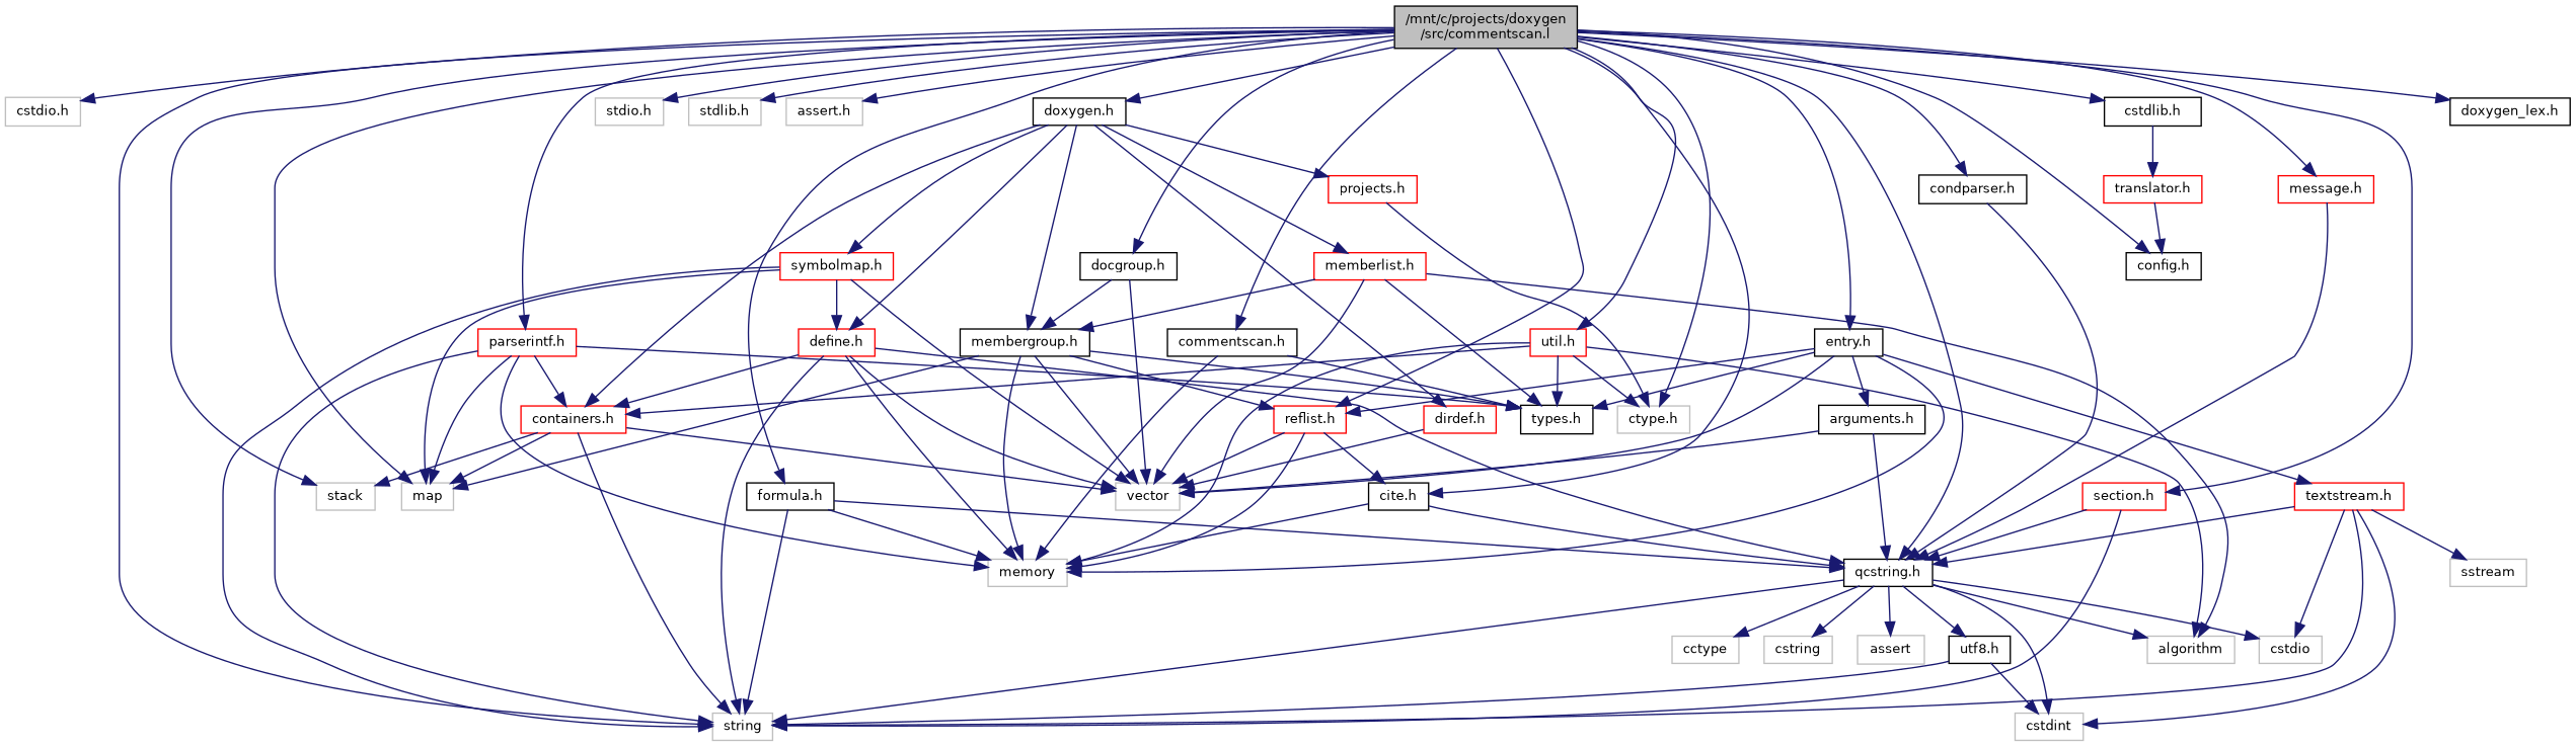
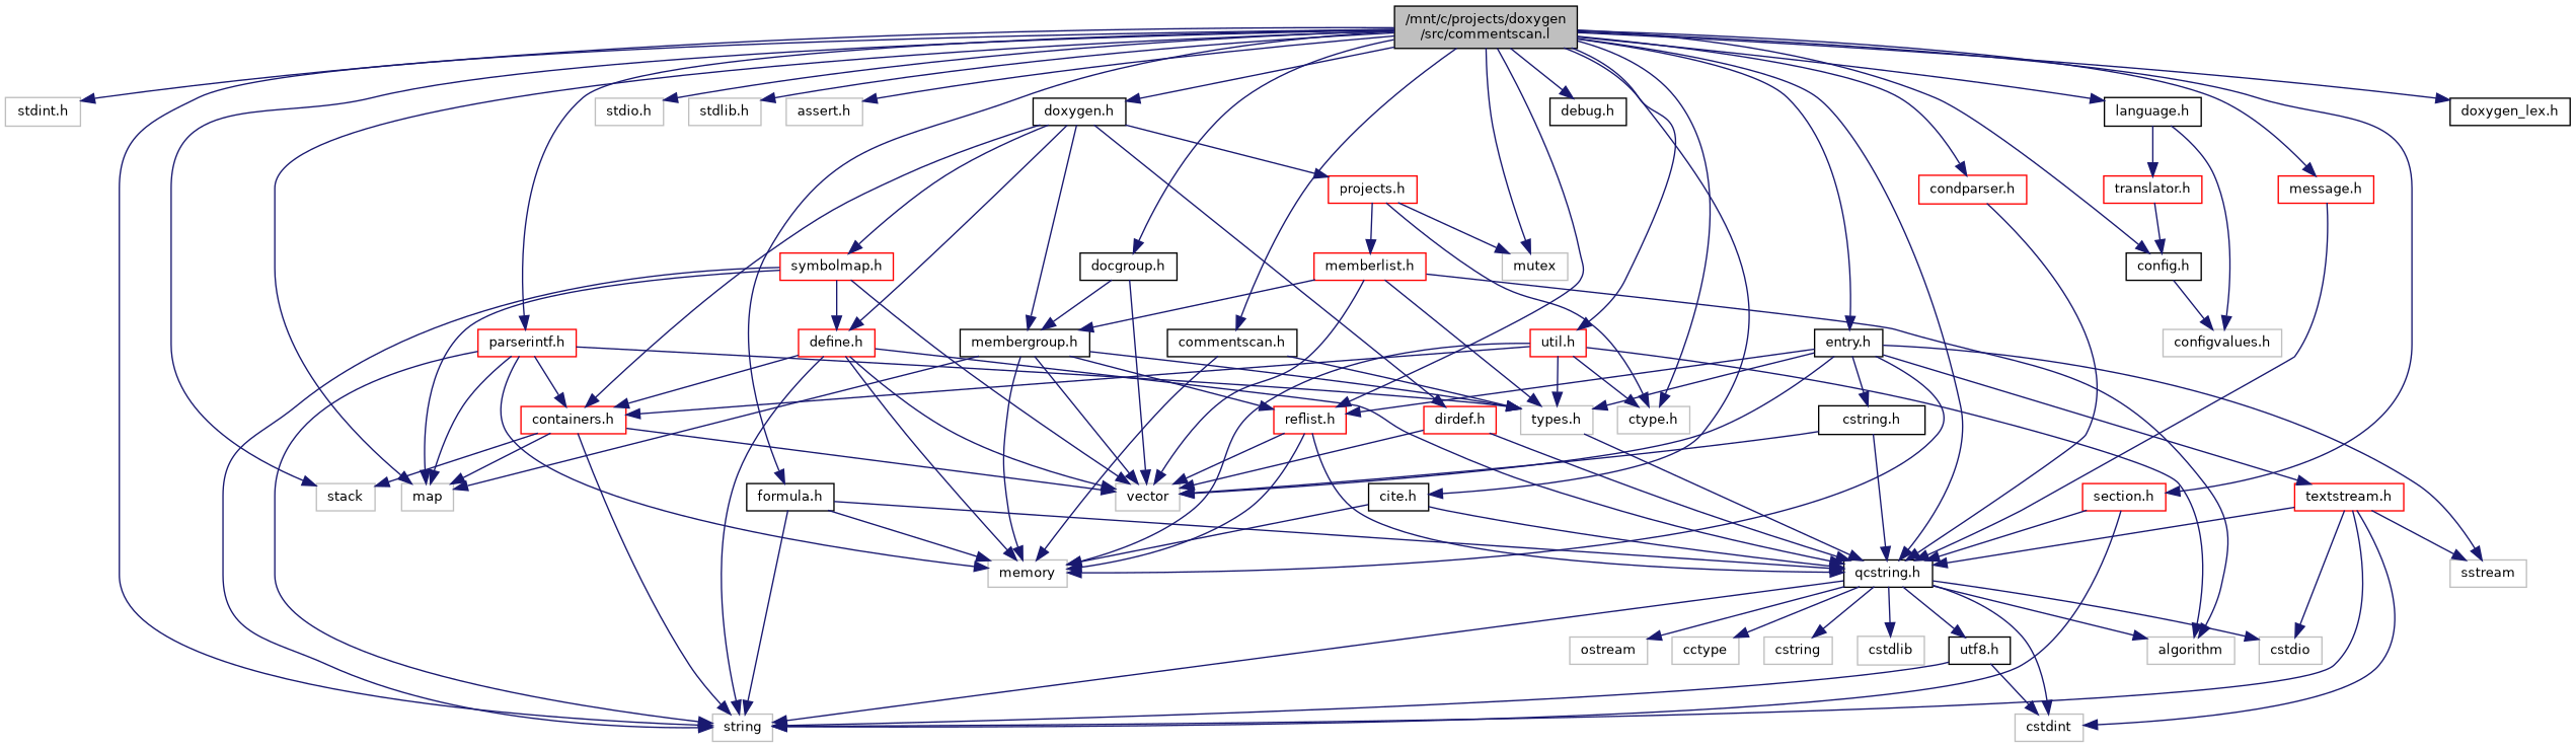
  digraph {
    node [color=grey75 fillcolor=white fontname=Helvetica fontsize=10 shape=record style=filled]
    edge [color=midnightblue fontname=Helvetica fontsize=10 labelfontname=Helvetica labelfontsize=10 style=solid]
    n1 [color=black fillcolor=grey75 fontcolor=black height=0.2 label="/mnt/c/projects/doxygen\l/src/commentscan.l" width=0.4]
-   n2 [height=0.2 label="cstdio.h" width=0.4]
+   n2 [height=0.2 label="stdint.h" width=0.4]
    n3 [height=0.2 label=map width=0.4]
    n4 [height=0.2 label=stack width=0.4]
    n5 [height=0.2 label=string width=0.4]
+   n6 [height=0.2 label=mutex width=0.4]
    n7 [height=0.2 label="stdio.h" width=0.4]
    n8 [height=0.2 label="stdlib.h" width=0.4]
    n9 [height=0.2 label="assert.h" width=0.4]
    n10 [height=0.2 label="ctype.h" width=0.4]
    n11 [color=black height=0.2 label="qcstring.h" width=0.4]
    n12 [color=black height=0.2 label="cite.h" width=0.4]
    n13 [color=black height=0.2 label="commentscan.h" width=0.4]
-   n14 [color=black height=0.2 label="condparser.h" width=0.4]
+   n14 [color=red height=0.2 label="condparser.h" width=0.4]
    n15 [color=black height=0.2 label="config.h" width=0.4]
+   n16 [color=black height=0.2 label="debug.h" width=0.4]
    n17 [color=black height=0.2 label="docgroup.h" width=0.4]
    n18 [color=red height=0.2 label="reflist.h" width=0.4]
    n19 [color=black height=0.2 label="doxygen.h" width=0.4]
    n20 [color=black height=0.2 label="entry.h" width=0.4]
    n21 [color=black height=0.2 label="formula.h" width=0.4]
-   n22 [color=black height=0.2 label="cstdlib.h" width=0.4]
+   n22 [color=black height=0.2 label="language.h" width=0.4]
    n23 [color=red height=0.2 label="message.h" width=0.4]
    n24 [color=red height=0.2 label="parserintf.h" width=0.4]
    n25 [color=red height=0.2 label="section.h" width=0.4]
    n26 [color=red height=0.2 label="util.h" width=0.4]
    n27 [color=black height=0.2 label="doxygen_lex.h" width=0.4]
    n28 [height=0.2 label=algorithm width=0.4]
    n29 [height=0.2 label=cctype width=0.4]
    n30 [height=0.2 label=cstring width=0.4]
    n31 [height=0.2 label=cstdio width=0.4]
-   n32 [height=0.2 label=assert width=0.4]
+   n32 [height=0.2 label=cstdlib width=0.4]
    n33 [height=0.2 label=cstdint width=0.4]
+   n34 [height=0.2 label=ostream width=0.4]
    n35 [color=black height=0.2 label="utf8.h" width=0.4]
    n36 [height=0.2 label=memory width=0.4]
-   n37 [color=black height=0.2 label="types.h" width=0.4]
+   n37 [height=0.2 label="types.h" width=0.4]
+   n38 [height=0.2 label="configvalues.h" width=0.4]
    n39 [height=0.2 label=vector width=0.4]
    n40 [color=black height=0.2 label="membergroup.h" width=0.4]
    n41 [color=red height=0.2 label="containers.h" width=0.4]
    n42 [color=red height=0.2 label="dirdef.h" width=0.4]
    n43 [color=red height=0.2 label="memberlist.h" width=0.4]
    n44 [color=red height=0.2 label="define.h" width=0.4]
    n45 [color=red height=0.2 label="projects.h" width=0.4]
    n46 [color=red height=0.2 label="symbolmap.h" width=0.4]
    n47 [height=0.2 label=sstream width=0.4]
-   n48 [color=black height=0.2 label="arguments.h" width=0.4]
+   n48 [color=black height=0.2 label="cstring.h" width=0.4]
    n49 [color=red height=0.2 label="textstream.h" width=0.4]
    n50 [color=red height=0.2 label="translator.h" width=0.4]
    n1 -> n2
    n1 -> n3
    n1 -> n4
    n1 -> n5
+   n1 -> n6
    n1 -> n7
    n1 -> n8
    n1 -> n9
    n1 -> n10
    n1 -> n11
    n1 -> n12
    n1 -> n13
    n1 -> n14
    n1 -> n15
+   n1 -> n16
    n1 -> n17
    n1 -> n18
    n1 -> n19
    n1 -> n20
    n1 -> n21
    n1 -> n22
    n1 -> n23
    n1 -> n24
    n1 -> n25
    n1 -> n26
    n1 -> n27
    n11 -> n5
    n11 -> n28
    n11 -> n29
    n11 -> n30
    n11 -> n31
    n11 -> n32
    n11 -> n33
+   n11 -> n34
    n11 -> n35
    n12 -> n11
    n12 -> n36
    n13 -> n36
    n13 -> n37
    n14 -> n11
+   n15 -> n38
    n17 -> n39
    n17 -> n40
-   n18 -> n12
+   n18 -> n11
    n18 -> n36
    n18 -> n39
    n19 -> n40
    n19 -> n41
    n19 -> n42
-   n19 -> n43
+   n45 -> n43
    n19 -> n44
    n19 -> n45
    n19 -> n46
    n20 -> n18
    n20 -> n36
    n20 -> n37
    n20 -> n39
+   n20 -> n47
    n20 -> n48
    n20 -> n49
    n21 -> n5
    n21 -> n11
    n21 -> n36
+   n22 -> n38
    n22 -> n50
    n23 -> n11
    n24 -> n3
    n24 -> n5
    n24 -> n36
    n24 -> n37
    n24 -> n41
    n25 -> n5
    n25 -> n11
    n26 -> n10
    n26 -> n28
    n26 -> n36
    n26 -> n37
    n26 -> n41
    n35 -> n5
    n35 -> n33
+   n37 -> n11
    n40 -> n3
    n40 -> n18
    n40 -> n36
    n40 -> n37
    n40 -> n39
    n41 -> n3
    n41 -> n4
    n41 -> n5
    n41 -> n39
+   n42 -> n11
    n42 -> n39
    n43 -> n28
    n43 -> n37
    n43 -> n39
    n43 -> n40
    n44 -> n5
    n44 -> n11
    n44 -> n36
    n44 -> n39
    n44 -> n41
+   n45 -> n6
    n45 -> n10
    n46 -> n3
    n46 -> n5
    n46 -> n39
    n46 -> n44
    n48 -> n11
    n48 -> n39
    n49 -> n5
    n49 -> n11
    n49 -> n31
    n49 -> n33
    n49 -> n47
    n50 -> n15
  }
